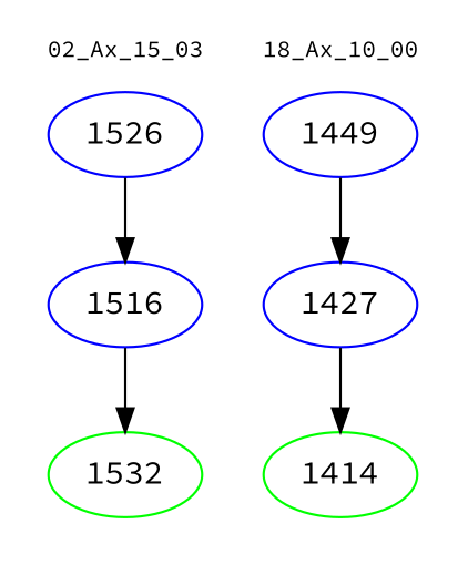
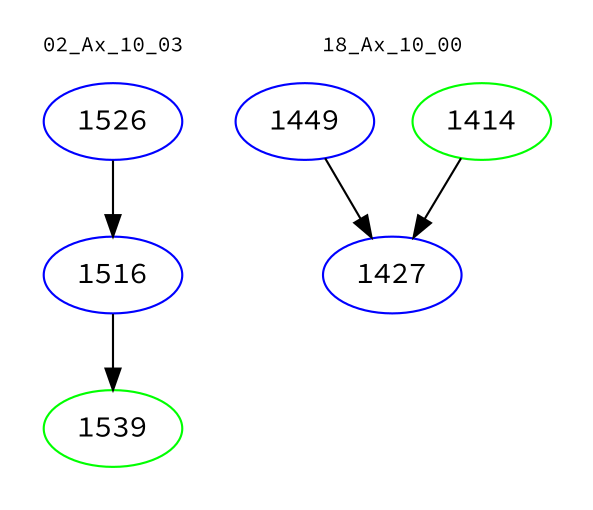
  digraph {
    fontname="Source Code Pro"
    node [color=blue fontname="Source Code Pro"]
    edge [color=black fontname="Source Code Pro"]
    n1 [label=1526]
    n2 [label=1516]
-   n3 [color=green label=1532]
+   n3 [color=green label=1539]
    n4 [label=1427]
    n5 [color=green label=1414]
    n6 [label=1449]
    subgraph cluster_1 {
      color=white
      fontsize=10
-     label="02_Ax_15_03"
+     label="02_Ax_10_03"
      n1
      n2
      n3
    }
    subgraph cluster_2 {
      color=white
      fontsize=10
      label="18_Ax_10_00"
      n4
      n5
      n6
    }
    n1 -> n2
    n2 -> n3
-   n4 -> n5
+   n5 -> n4
    n6 -> n4
  }
